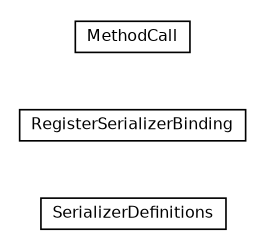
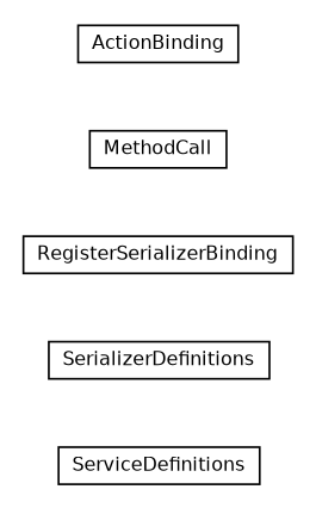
  digraph {
    nodesep=0.25
    rankdir=LR
    ranksep=0.5
    node [fontcolor=black fontname=Helvetica fontsize=10.0 shape=plaintext]
+   n1 [label=<<table title="com.gwtplatform.dispatch.rebind.type.ServiceDefinitions" border="0" cellborder="1" cellspacing="0" cellpadding="2" port="p" href="./ServiceDefinitions.html"> 		<tr><td><table border="0" cellspacing="0" cellpadding="1"> <tr><td align="center" balign="center"> ServiceDefinitions </td></tr> 		</table></td></tr> 		</table>>]
    n2 [label=<<table title="com.gwtplatform.dispatch.rebind.type.SerializerDefinitions" border="0" cellborder="1" cellspacing="0" cellpadding="2" port="p" href="./SerializerDefinitions.html"> 		<tr><td><table border="0" cellspacing="0" cellpadding="1"> <tr><td align="center" balign="center"> SerializerDefinitions </td></tr> 		</table></td></tr> 		</table>>]
    n3 [label=<<table title="com.gwtplatform.dispatch.rebind.type.RegisterSerializerBinding" border="0" cellborder="1" cellspacing="0" cellpadding="2" port="p" href="./RegisterSerializerBinding.html"> 		<tr><td><table border="0" cellspacing="0" cellpadding="1"> <tr><td align="center" balign="center"> RegisterSerializerBinding </td></tr> 		</table></td></tr> 		</table>>]
    n4 [label=<<table title="com.gwtplatform.dispatch.rebind.type.MethodCall" border="0" cellborder="1" cellspacing="0" cellpadding="2" port="p" href="./MethodCall.html"> 		<tr><td><table border="0" cellspacing="0" cellpadding="1"> <tr><td align="center" balign="center"> MethodCall </td></tr> 		</table></td></tr> 		</table>>]
+   n5 [label=<<table title="com.gwtplatform.dispatch.rebind.type.ActionBinding" border="0" cellborder="1" cellspacing="0" cellpadding="2" port="p" href="./ActionBinding.html"> 		<tr><td><table border="0" cellspacing="0" cellpadding="1"> <tr><td align="center" balign="center"> ActionBinding </td></tr> 		</table></td></tr> 		</table>>]
  }
